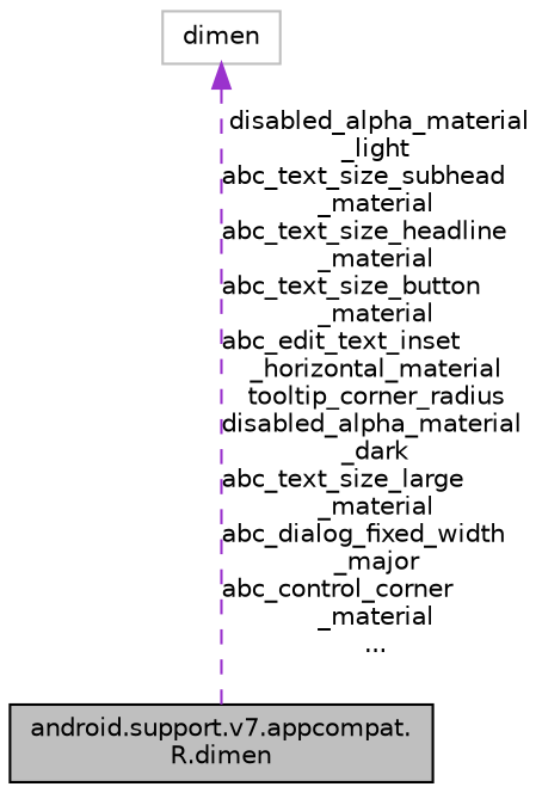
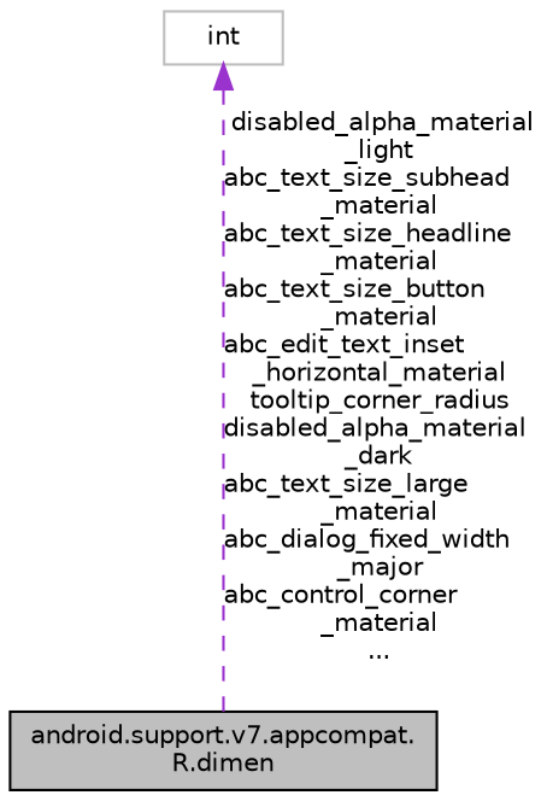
  digraph {
    node [fontname=Helvetica fontsize=10 shape=record style=filled]
    n1 [color=black fillcolor=grey75 fontcolor=black height=0.2 label="android.support.v7.appcompat.\lR.dimen" width=0.4]
-   n2 [color=grey75 fillcolor=white height=0.2 label=dimen width=0.4]
+   n2 [color=grey75 fillcolor=white height=0.2 label=int width=0.4]
    n2 -> n1 [color=darkorchid3 dir=back fontname=Helvetica fontsize=10 label=" disabled_alpha_material\l_light\nabc_text_size_subhead\l_material\nabc_text_size_headline\l_material\nabc_text_size_button\l_material\nabc_edit_text_inset\l_horizontal_material\ntooltip_corner_radius\ndisabled_alpha_material\l_dark\nabc_text_size_large\l_material\nabc_dialog_fixed_width\l_major\nabc_control_corner\l_material\n..." labelfontname=Helvetica labelfontsize=10 style=dashed]
  }
